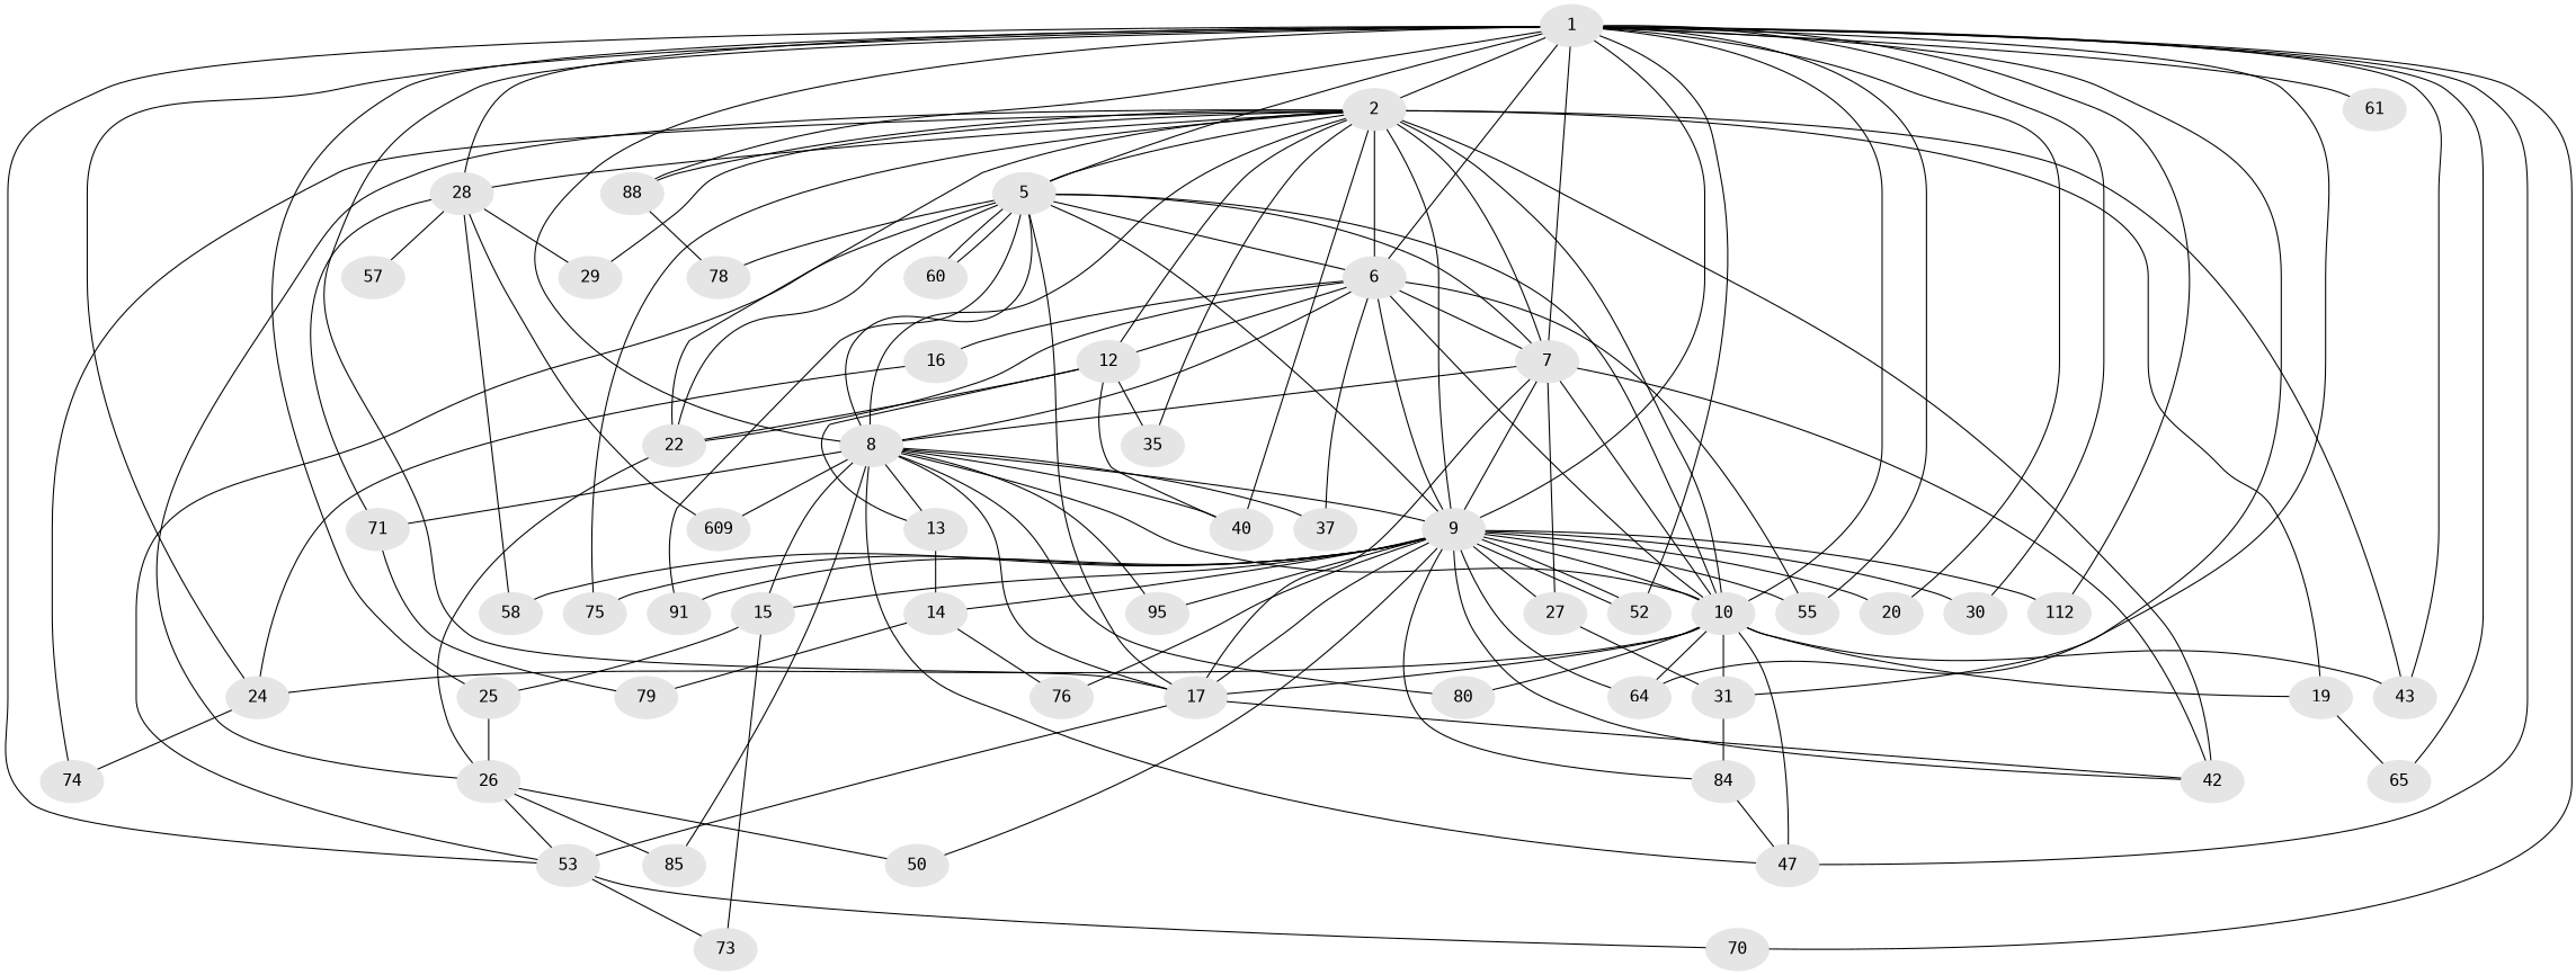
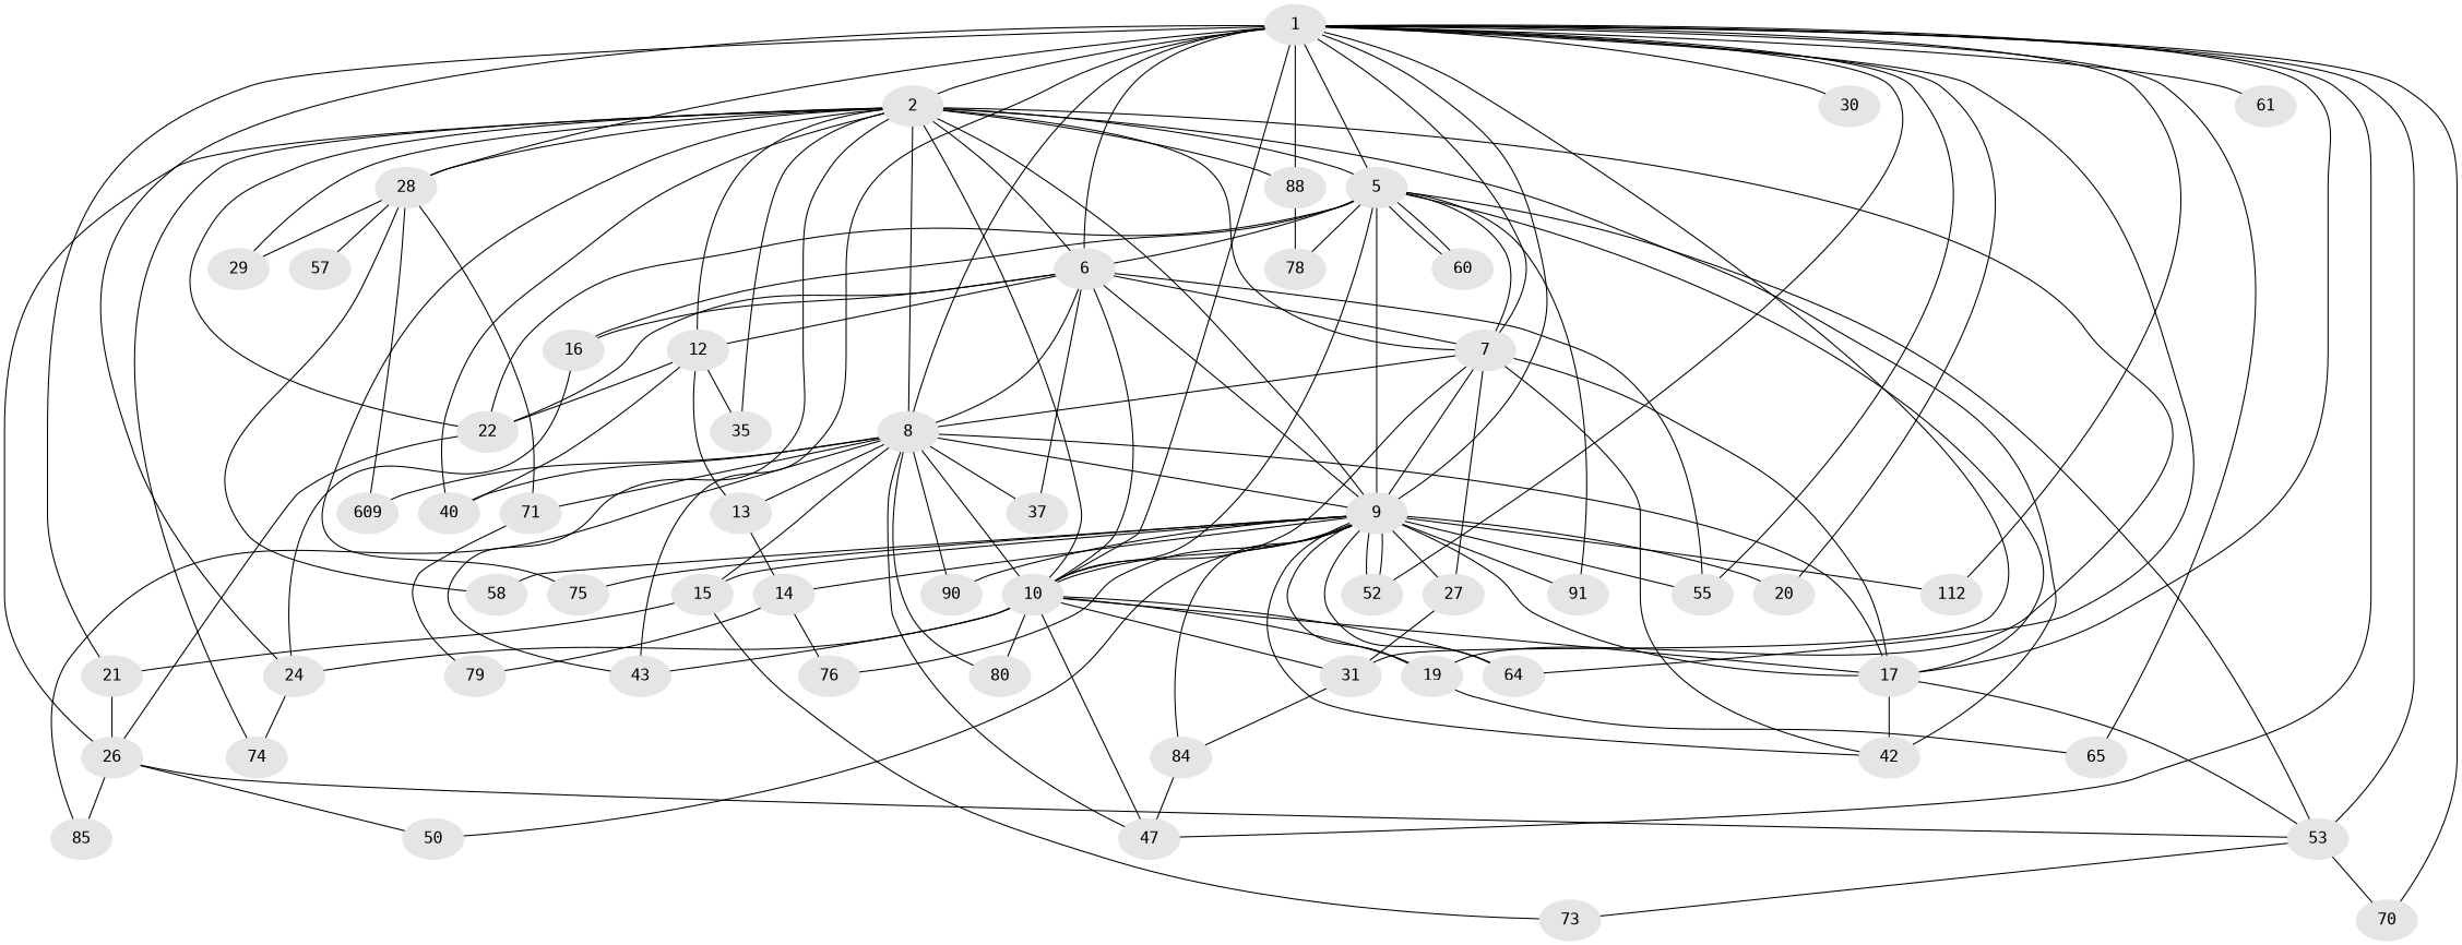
  graph {
    fontname="DejaVu Sans Mono"
    node [color=gray90 fontname="DejaVu Sans Mono" style=filled]
    edge [fontname="DejaVu Sans Mono"]
    1 [super="+32+4+11"]
    2 [super="+72+25+3+98+62+34+54+38"]
    5 [super="+39+77+94+115+49"]
    6
    7
    8
    9
    10
    17 [super="+97+46+41+58"]
    n10 [label=88]
    20
-   21 [label=25]
+   21
    24 [super="+42"]
    28
    30
    31 [super="+107"]
    43 [super="+45"]
    47 [super="+86+108"]
    52
    53 [super="+91+66"]
    55 [super="+59"]
    61
    64 [super="+83"]
    65
    70
    112
    12
    19
    22 [super="+113+63"]
    26
    29
    35
    40 [super="+82"]
    n34 [label=42 super="+67"]
    74
    75
    n37 [label=91]
    60
    78
    16
    37
    27
    13
    15
    71
    80
    85
-   90 [super="+105" label=95]
+   90 [super="+105"]
    n49 [label=609]
    14
    50
    n52 [label=58 super="+88"]
    76
    84
    57
    73
    79
    1 -- 2 [weight=10]
    1 -- 5 [weight=3]
    1 -- 6 [weight=3]
    1 -- 7 [weight=2]
    1 -- 8 [weight=4]
    1 -- 9 [weight=3]
    1 -- 10 [weight=4]
    1 -- 17 [weight=2]
    1 -- n10
    1 -- 20
    1 -- 21
    1 -- 24
    1 -- 28
    1 -- 30
    1 -- 31 [weight=2]
    1 -- 43
    1 -- 47 [weight=2]
    1 -- 52
    1 -- 53
    1 -- 55
    1 -- 61 [weight=2]
    1 -- 64
    1 -- 65
    1 -- 70
    1 -- 112
    2 -- 5 [weight=3]
    2 -- 6 [weight=2]
    2 -- 7 [weight=2]
    2 -- 8 [weight=5]
    2 -- 9 [weight=2]
    2 -- 10 [weight=2]
    2 -- n10
    2 -- 28
    2 -- 43
    2 -- 12
    2 -- 19
    2 -- 22
    2 -- 26 [weight=2]
    2 -- 29
    2 -- 35
    2 -- 40 [weight=2]
    2 -- n34 [weight=2]
    2 -- 74
    2 -- 75
    5 -- 6 [weight=3]
    5 -- 7
-   5 -- 8 [weight=2]
+   5 -- 16 [weight=2]
    5 -- 9 [weight=3]
    5 -- 10
    5 -- 17
    5 -- 53
    5 -- 22
    5 -- n37
    5 -- 60
    5 -- 60
    5 -- 78
    6 -- 7
    6 -- 8
    6 -- 9
    6 -- 10
    6 -- 55
    6 -- 12
    6 -- 22
    6 -- 16
    6 -- 37
    7 -- 8
    7 -- 9
    7 -- 10
    7 -- 17
    7 -- n34
    7 -- 27
    8 -- 9
    8 -- 10
    8 -- 17
    8 -- 47
    8 -- 40
    8 -- 37
    8 -- 13
    8 -- 15
    8 -- 71
    8 -- 80
    8 -- 85
    8 -- 90
    8 -- n49
    9 -- 10
    9 -- 17 [weight=2]
    9 -- 20
-   9 -- 30
+   9 -- 19
    9 -- 52
    9 -- 52
    9 -- 55
    9 -- 64
    9 -- 112
    9 -- n34
    9 -- 75
    9 -- n37
    9 -- 27
    9 -- 15
    9 -- 90 [weight=2]
    9 -- 14
    9 -- 50
    9 -- n52
    9 -- 76
    9 -- 84
    10 -- 17
    10 -- 24
    10 -- 31
    10 -- 43
    10 -- 47 [weight=2]
    10 -- 64
    10 -- 19
    10 -- 80
    17 -- 53
    17 -- n34
    n10 -- 78
    21 -- 26
    24 -- 74
    28 -- 29
    28 -- 71
    28 -- n49
    28 -- n52
    28 -- 57
    31 -- 84
    53 -- 70
    53 -- 73
    12 -- 22
    12 -- 35
    12 -- 40
    12 -- 13
    19 -- 65
    22 -- 26
    26 -- 53
    26 -- 85
    26 -- 50
    16 -- 24
    27 -- 31
    13 -- 14
    15 -- 21
    15 -- 73
    71 -- 79
    14 -- 76
    14 -- 79
    84 -- 47
  }
